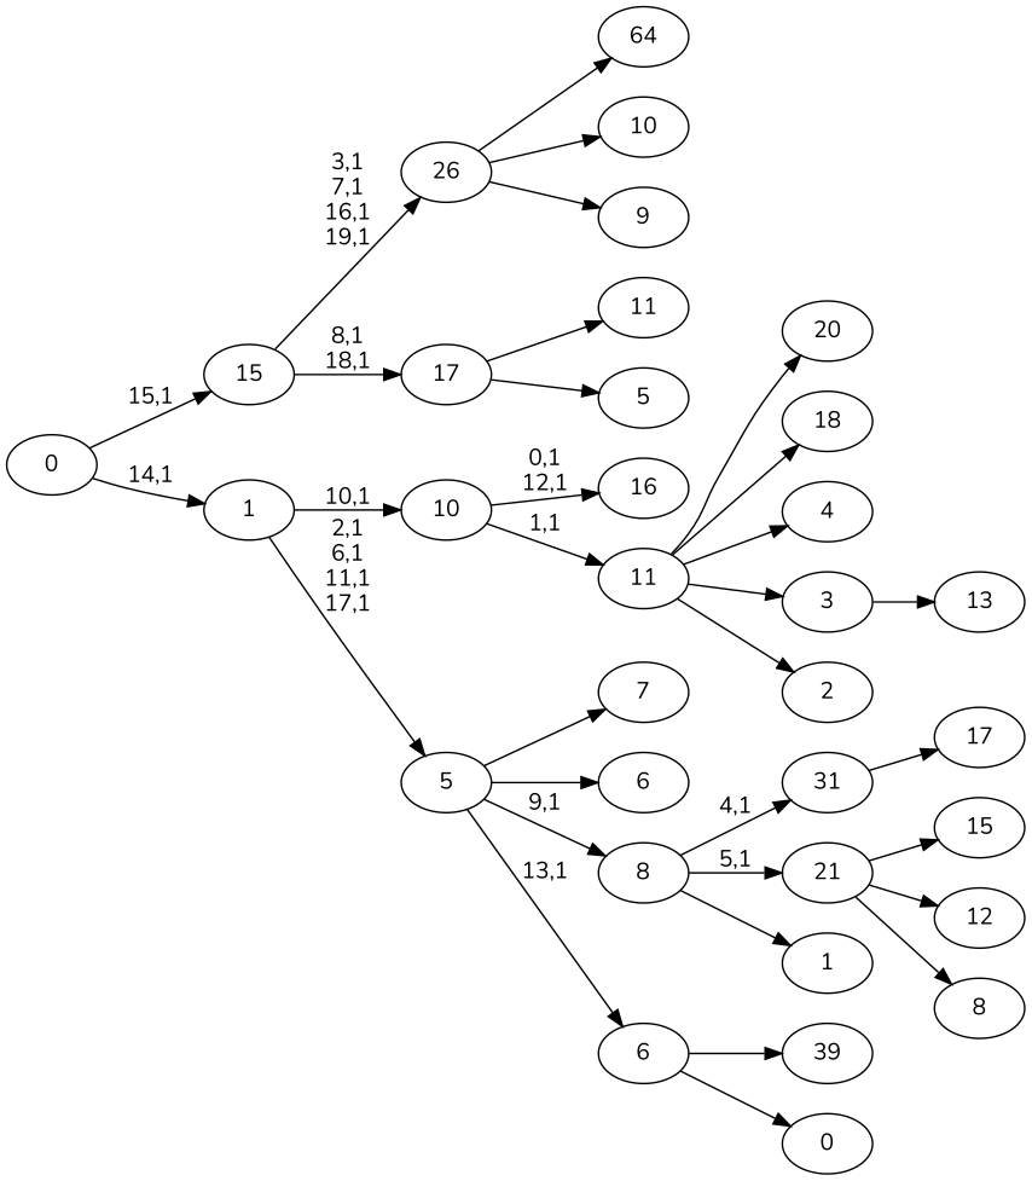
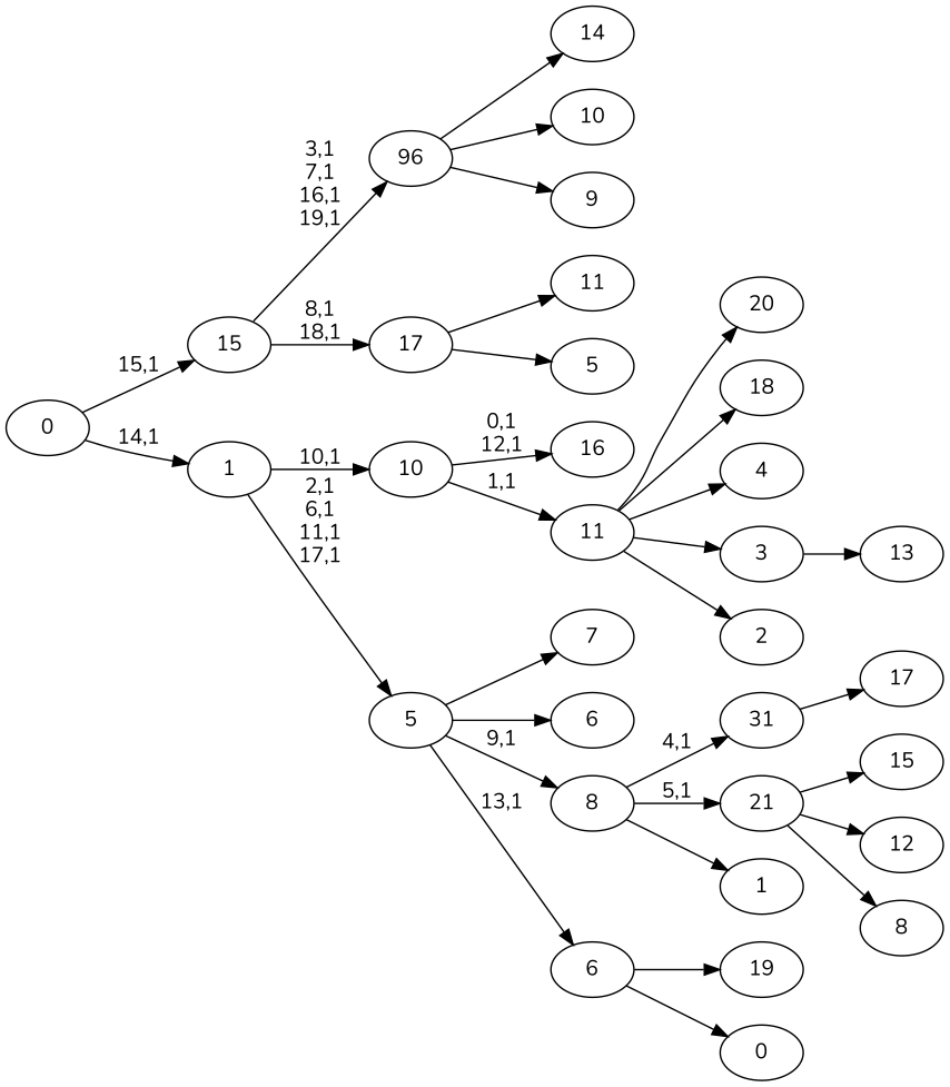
  digraph {
    fontname=Nunito
    rankdir=LR
    node [fontname=Nunito]
    edge [fontname=Nunito]
    n1 [label=20]
-   n2 [label=39]
+   n2 [label=19]
    n3 [label=18]
    n4 [label=17]
    n5 [label=16]
    n6 [label=15]
-   n7 [label=64]
+   n7 [label=14]
    n8 [label=13]
    31
    n10 [label=12]
    n11 [label=11]
    n12 [label=10]
    n13 [label=9]
-   26
+   26 [label=96]
    n15 [label=8]
    21
    n17 [label=7]
    n18 [label=6]
    n19 [label=5]
    17
    15
    n22 [label=4]
    n23 [label=3]
    n24 [label=2]
    11
    10
    n27 [label=1]
    8
    n29 [label=0]
    6
    5
    1
    0
    31 -> n4
    26 -> n7
    26 -> n12
    26 -> n13
    21 -> n6
    21 -> n10
    21 -> n15
    17 -> n11
    17 -> n19
    15 -> 26 [label="3,1\n7,1\n16,1\n19,1"]
    15 -> 17 [label="8,1\n18,1"]
    n23 -> n8
    11 -> n1
    11 -> n3
    11 -> n22
    11 -> n23
    11 -> n24
    10 -> n5 [label="0,1\n12,1"]
    10 -> 11 [label="1,1"]
    8 -> 31 [label="4,1"]
    8 -> 21 [label="5,1"]
    8 -> n27
    6 -> n2
    6 -> n29
    5 -> n17
    5 -> n18
    5 -> 8 [label="9,1"]
    5 -> 6 [label="13,1"]
    1 -> 10 [label="10,1"]
    1 -> 5 [label="2,1\n6,1\n11,1\n17,1"]
    0 -> 15 [label="15,1"]
    0 -> 1 [label="14,1"]
  }
